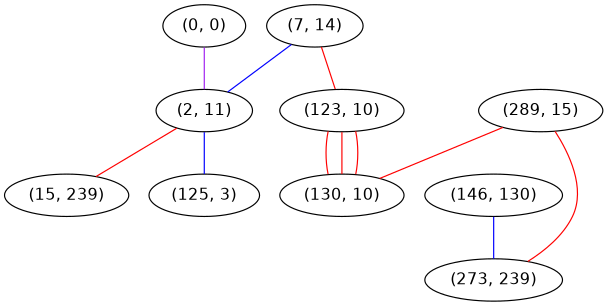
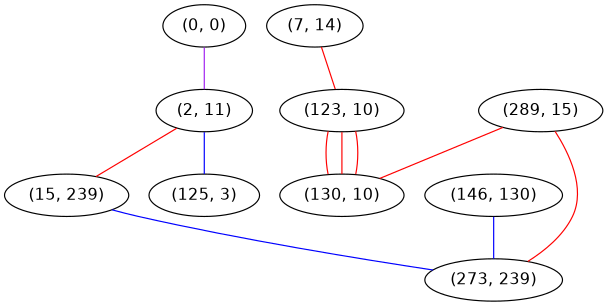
  graph {
    fontname="DejaVu Sans"
    node [fontname="DejaVu Sans"]
    edge [color=red fontname="DejaVu Sans" weight=1]
    "(7, 14)"
    "(2, 11)"
    n3 [label="(123, 10)"]
    "(15, 239)"
    "(125, 3)"
    "(130, 10)"
    "(0, 0)"
    "(146, 130)"
    "(273, 239)"
    "(289, 15)"
-   "(7, 14)" -- "(2, 11)" [color=blue weight=3]
    "(7, 14)" -- n3
    "(2, 11)" -- "(15, 239)"
    "(2, 11)" -- "(125, 3)" [color=blue weight=3]
    n3 -- "(130, 10)"
    n3 -- "(130, 10)"
    n3 -- "(130, 10)"
+   "(15, 239)" -- "(273, 239)" [color=blue weight=3]
    "(0, 0)" -- "(2, 11)" [color=purple weight=4]
    "(146, 130)" -- "(273, 239)" [color=blue weight=3]
    "(289, 15)" -- "(130, 10)"
    "(289, 15)" -- "(273, 239)"
  }
